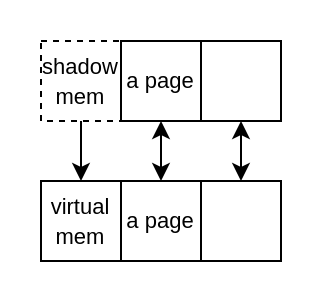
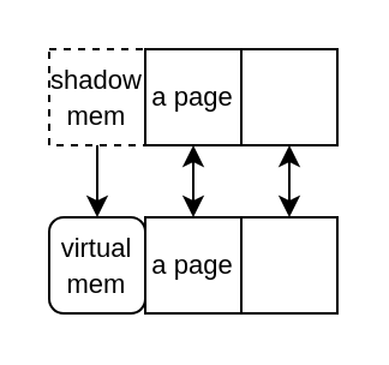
  <mxCell id="0" />
  <mxCell id="1" parent="0" />
  <mxCell id="2" value="&lt;font style=&quot;font-size: 11px&quot;&gt;shadow&lt;br&gt;mem&lt;/font&gt;" style="rounded=0;whiteSpace=wrap;html=1;dashed=1;" vertex="1" parent="1"><mxGeometry x="20" y="20" width="40" height="40" as="geometry" /></mxCell>
  <mxCell id="3" value="" style="rounded=0;whiteSpace=wrap;html=1;" vertex="1" parent="1"><mxGeometry x="100" y="20" width="40" height="40" as="geometry" /></mxCell>
  <mxCell id="4" value="&lt;span style=&quot;font-size: 11px&quot;&gt;a page&lt;br&gt;&lt;/span&gt;" style="rounded=0;whiteSpace=wrap;html=1;" vertex="1" parent="1"><mxGeometry x="60" y="20" width="40" height="40" as="geometry" /></mxCell>
- <mxCell id="5" value="&lt;font style=&quot;font-size: 11px&quot;&gt;virtual&lt;br&gt;mem&lt;/font&gt;" style="rounded=0;whiteSpace=wrap;html=1;" vertex="1" parent="1"><mxGeometry x="20" y="90" width="40" height="40" as="geometry" /></mxCell>
+ <mxCell id="5" value="&lt;font style=&quot;font-size: 11px&quot;&gt;virtual&lt;br&gt;mem&lt;/font&gt;" style="whiteSpace=wrap;html=1;rounded=1;" vertex="1" parent="1"><mxGeometry x="20" y="90" width="40" height="40" as="geometry" /></mxCell>
  <mxCell id="6" value="&lt;font style=&quot;font-size: 11px&quot;&gt;a page&lt;/font&gt;" style="rounded=0;whiteSpace=wrap;html=1;" vertex="1" parent="1"><mxGeometry x="60" y="90" width="40" height="40" as="geometry" /></mxCell>
  <mxCell id="7" value="" style="rounded=0;whiteSpace=wrap;html=1;" vertex="1" parent="1"><mxGeometry x="100" y="90" width="40" height="40" as="geometry" /></mxCell>
  <mxCell id="8" value="" style="endArrow=none;startArrow=classic;html=1;entryX=0.5;entryY=1;entryDx=0;entryDy=0;exitX=0.5;exitY=0;exitDx=0;exitDy=0;" edge="1" parent="1" source="5" target="2"><mxGeometry width="50" height="50" relative="1" as="geometry"><mxPoint x="170" y="150" as="sourcePoint" /><mxPoint x="220" y="100" as="targetPoint" /></mxGeometry></mxCell>
  <mxCell id="9" value="" style="endArrow=classic;startArrow=classic;html=1;entryX=0.5;entryY=1;entryDx=0;entryDy=0;exitX=0.5;exitY=0;exitDx=0;exitDy=0;" edge="1" parent="1" source="6" target="4"><mxGeometry width="50" height="50" relative="1" as="geometry"><mxPoint x="50" y="100" as="sourcePoint" /><mxPoint x="50" y="70" as="targetPoint" /></mxGeometry></mxCell>
  <mxCell id="10" value="" style="endArrow=classic;startArrow=classic;html=1;exitX=0.5;exitY=0;exitDx=0;exitDy=0;entryX=0.5;entryY=1;entryDx=0;entryDy=0;" edge="1" parent="1" source="7" target="3"><mxGeometry width="50" height="50" relative="1" as="geometry"><mxPoint x="60" y="110" as="sourcePoint" /><mxPoint x="120" y="70" as="targetPoint" /></mxGeometry></mxCell>
